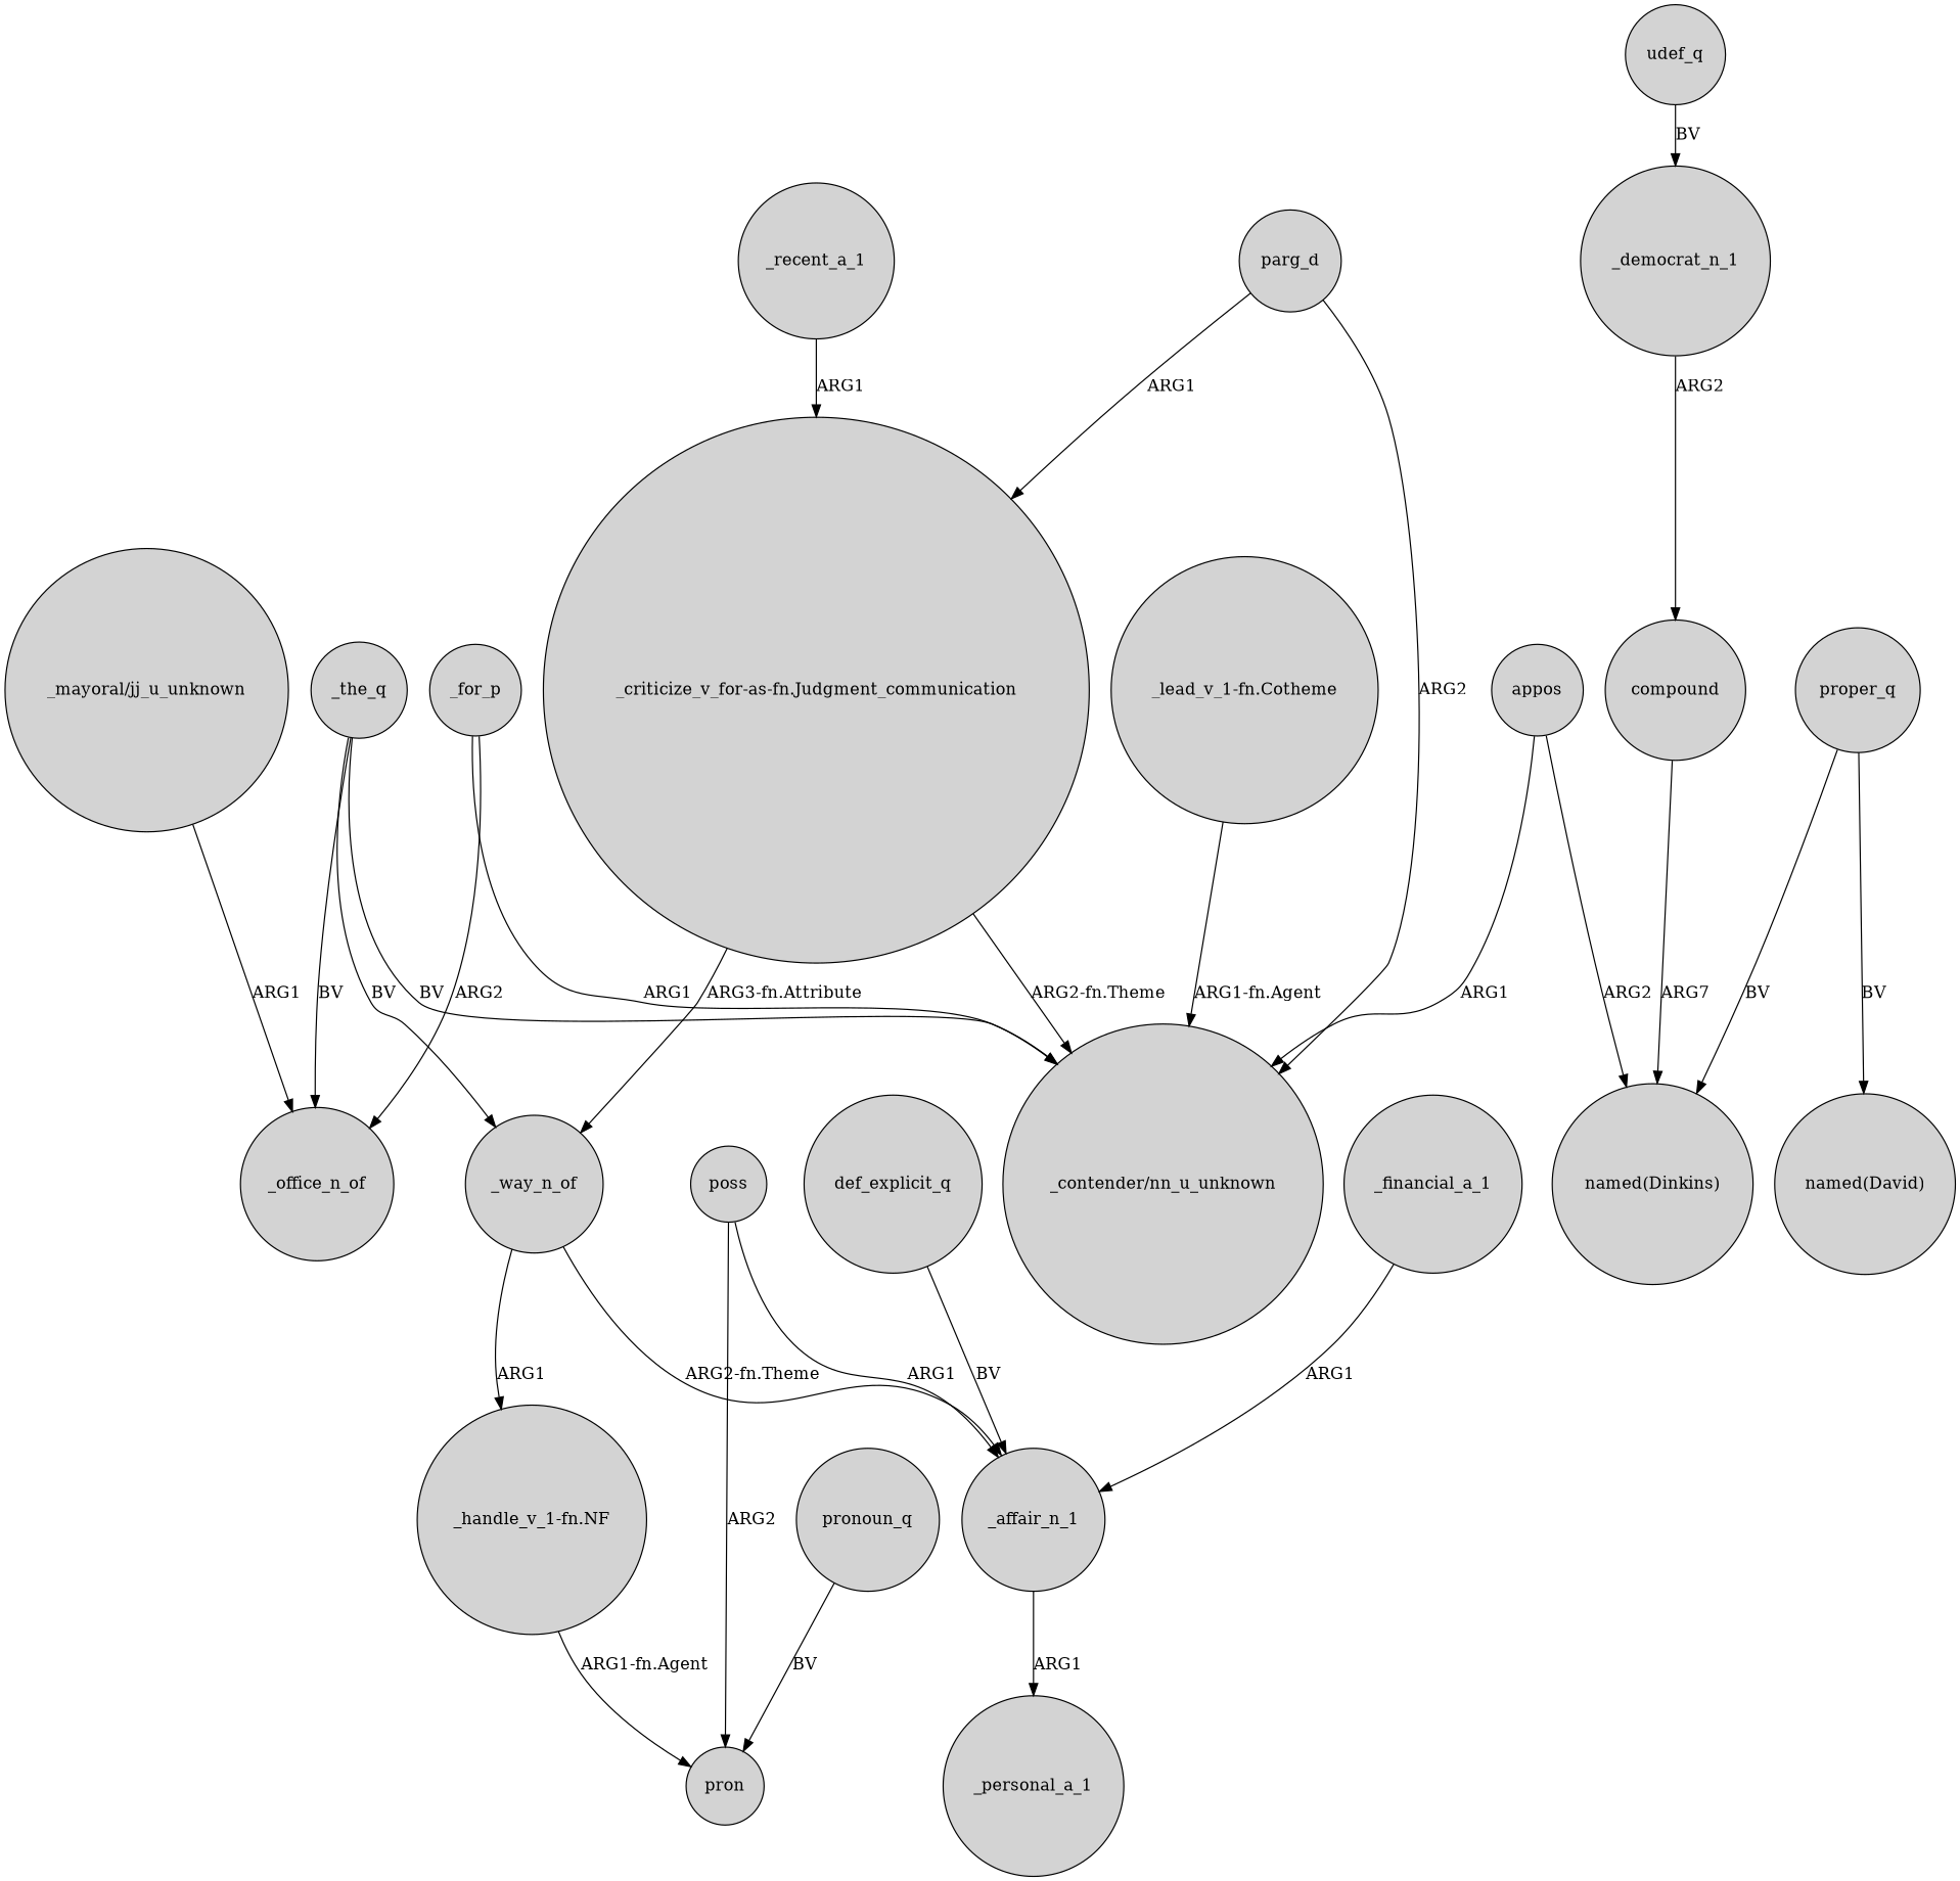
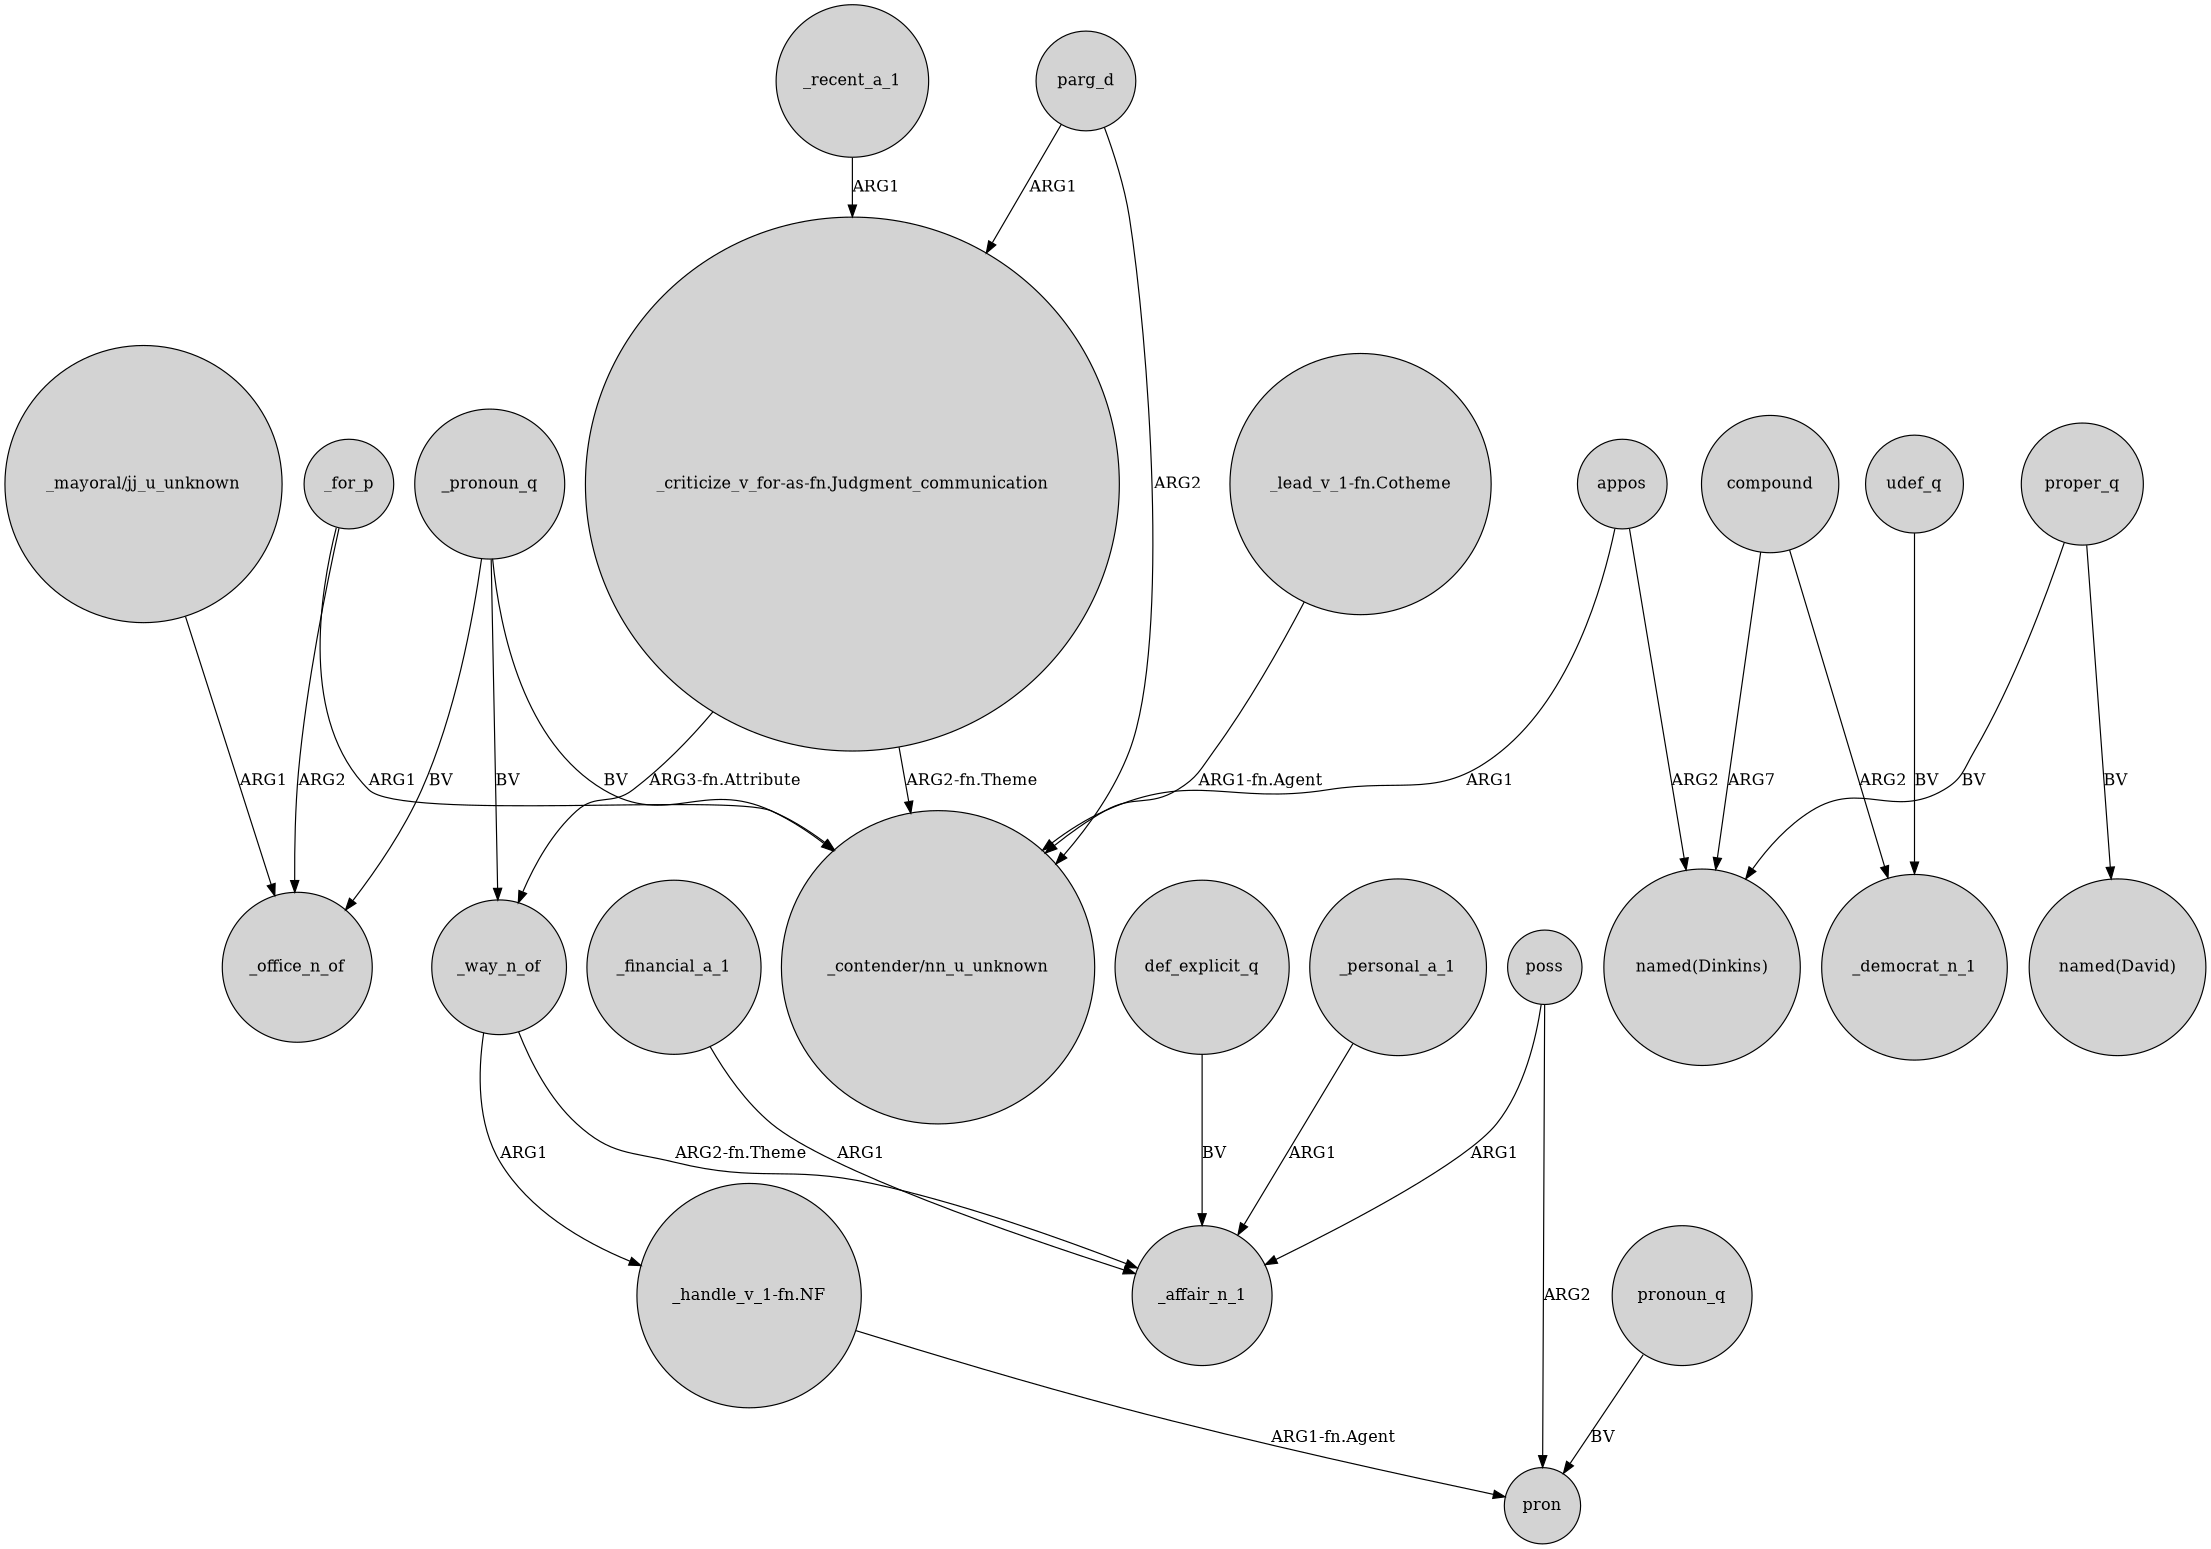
  digraph {
    node [shape=circle style=filled]
    _for_p
    _office_n_of
    "_contender/nn_u_unknown"
    poss
    pron
    _affair_n_1
    udef_q
    _democrat_n_1
    "_lead_v_1-fn.Cotheme"
    _way_n_of
    "_handle_v_1-fn.NF"
    _financial_a_1
    "_criticize_v_for-as-fn.Judgment_communication"
-   _the_q
+   _the_q [label=_pronoun_q]
    compound
    "named(Dinkins)"
    _recent_a_1
    pronoun_q
    appos
    def_explicit_q
    parg_d
    _personal_a_1
    "_mayoral/jj_u_unknown"
    proper_q
    "named(David)"
    _for_p -> _office_n_of [label=ARG2]
    _for_p -> "_contender/nn_u_unknown" [label=ARG1]
    poss -> pron [label=ARG2]
    poss -> _affair_n_1 [label=ARG1]
    udef_q -> _democrat_n_1 [label=BV]
    "_lead_v_1-fn.Cotheme" -> "_contender/nn_u_unknown" [label="ARG1-fn.Agent"]
    _way_n_of -> _affair_n_1 [label="ARG2-fn.Theme"]
    _way_n_of -> "_handle_v_1-fn.NF" [label=ARG1]
    "_handle_v_1-fn.NF" -> pron [label="ARG1-fn.Agent"]
    _financial_a_1 -> _affair_n_1 [label=ARG1]
    "_criticize_v_for-as-fn.Judgment_communication" -> "_contender/nn_u_unknown" [label="ARG2-fn.Theme"]
    "_criticize_v_for-as-fn.Judgment_communication" -> _way_n_of [label="ARG3-fn.Attribute"]
    _the_q -> _office_n_of [label=BV]
    _the_q -> "_contender/nn_u_unknown" [label=BV]
    _the_q -> _way_n_of [label=BV]
-   _democrat_n_1 -> compound [label=ARG2]
+   compound -> _democrat_n_1 [label=ARG2]
    compound -> "named(Dinkins)" [label=ARG7]
    _recent_a_1 -> "_criticize_v_for-as-fn.Judgment_communication" [label=ARG1]
    pronoun_q -> pron [label=BV]
    appos -> "_contender/nn_u_unknown" [label=ARG1]
    appos -> "named(Dinkins)" [label=ARG2]
    def_explicit_q -> _affair_n_1 [label=BV]
    parg_d -> "_contender/nn_u_unknown" [label=ARG2]
    parg_d -> "_criticize_v_for-as-fn.Judgment_communication" [label=ARG1]
-   _affair_n_1 -> _personal_a_1 [label=ARG1]
+   _personal_a_1 -> _affair_n_1 [label=ARG1]
    "_mayoral/jj_u_unknown" -> _office_n_of [label=ARG1]
    proper_q -> "named(Dinkins)" [label=BV]
    proper_q -> "named(David)" [label=BV]
  }
